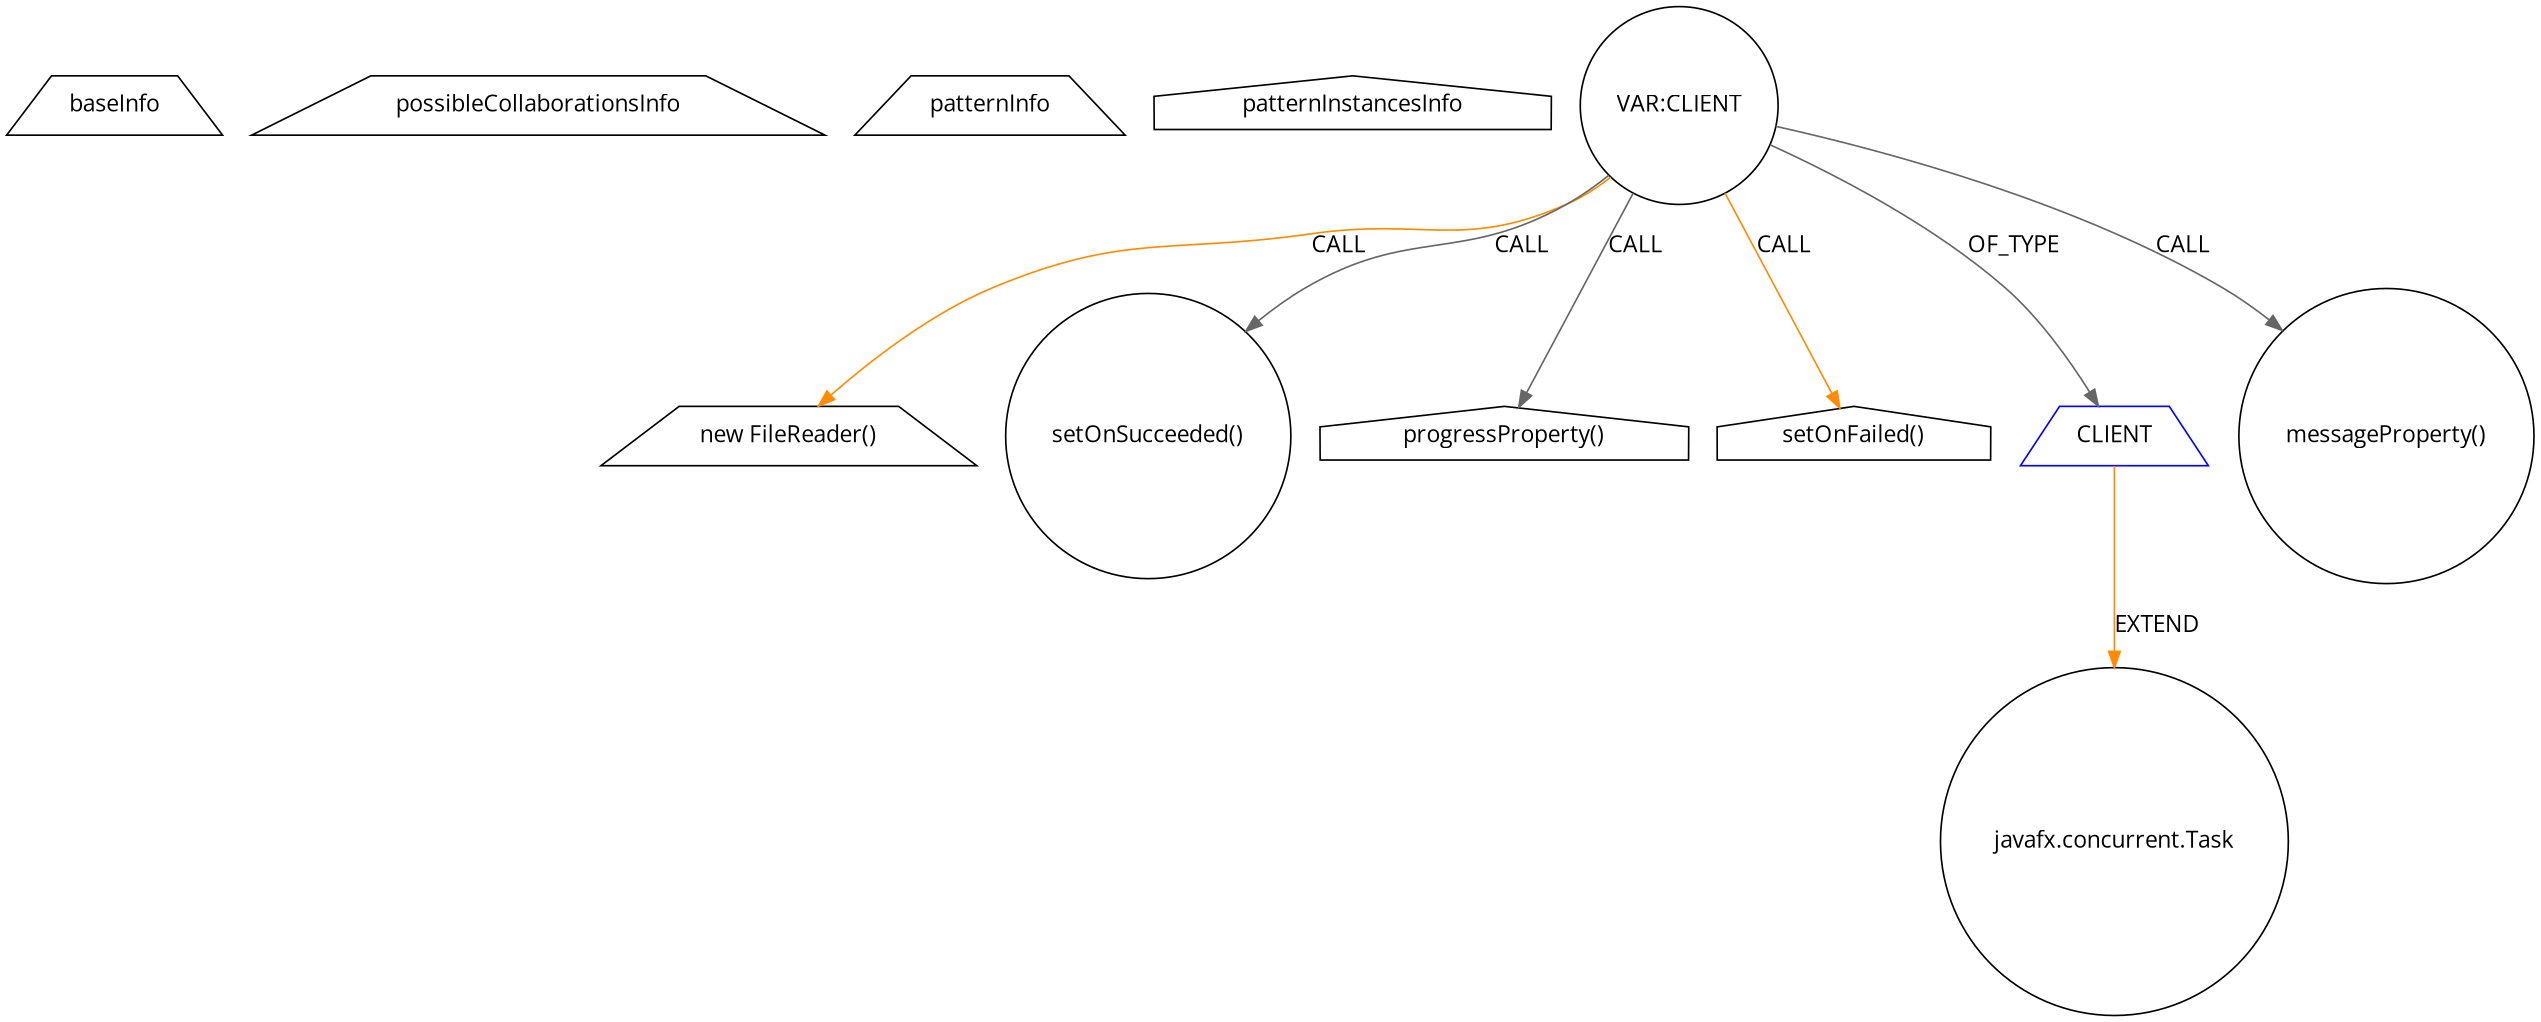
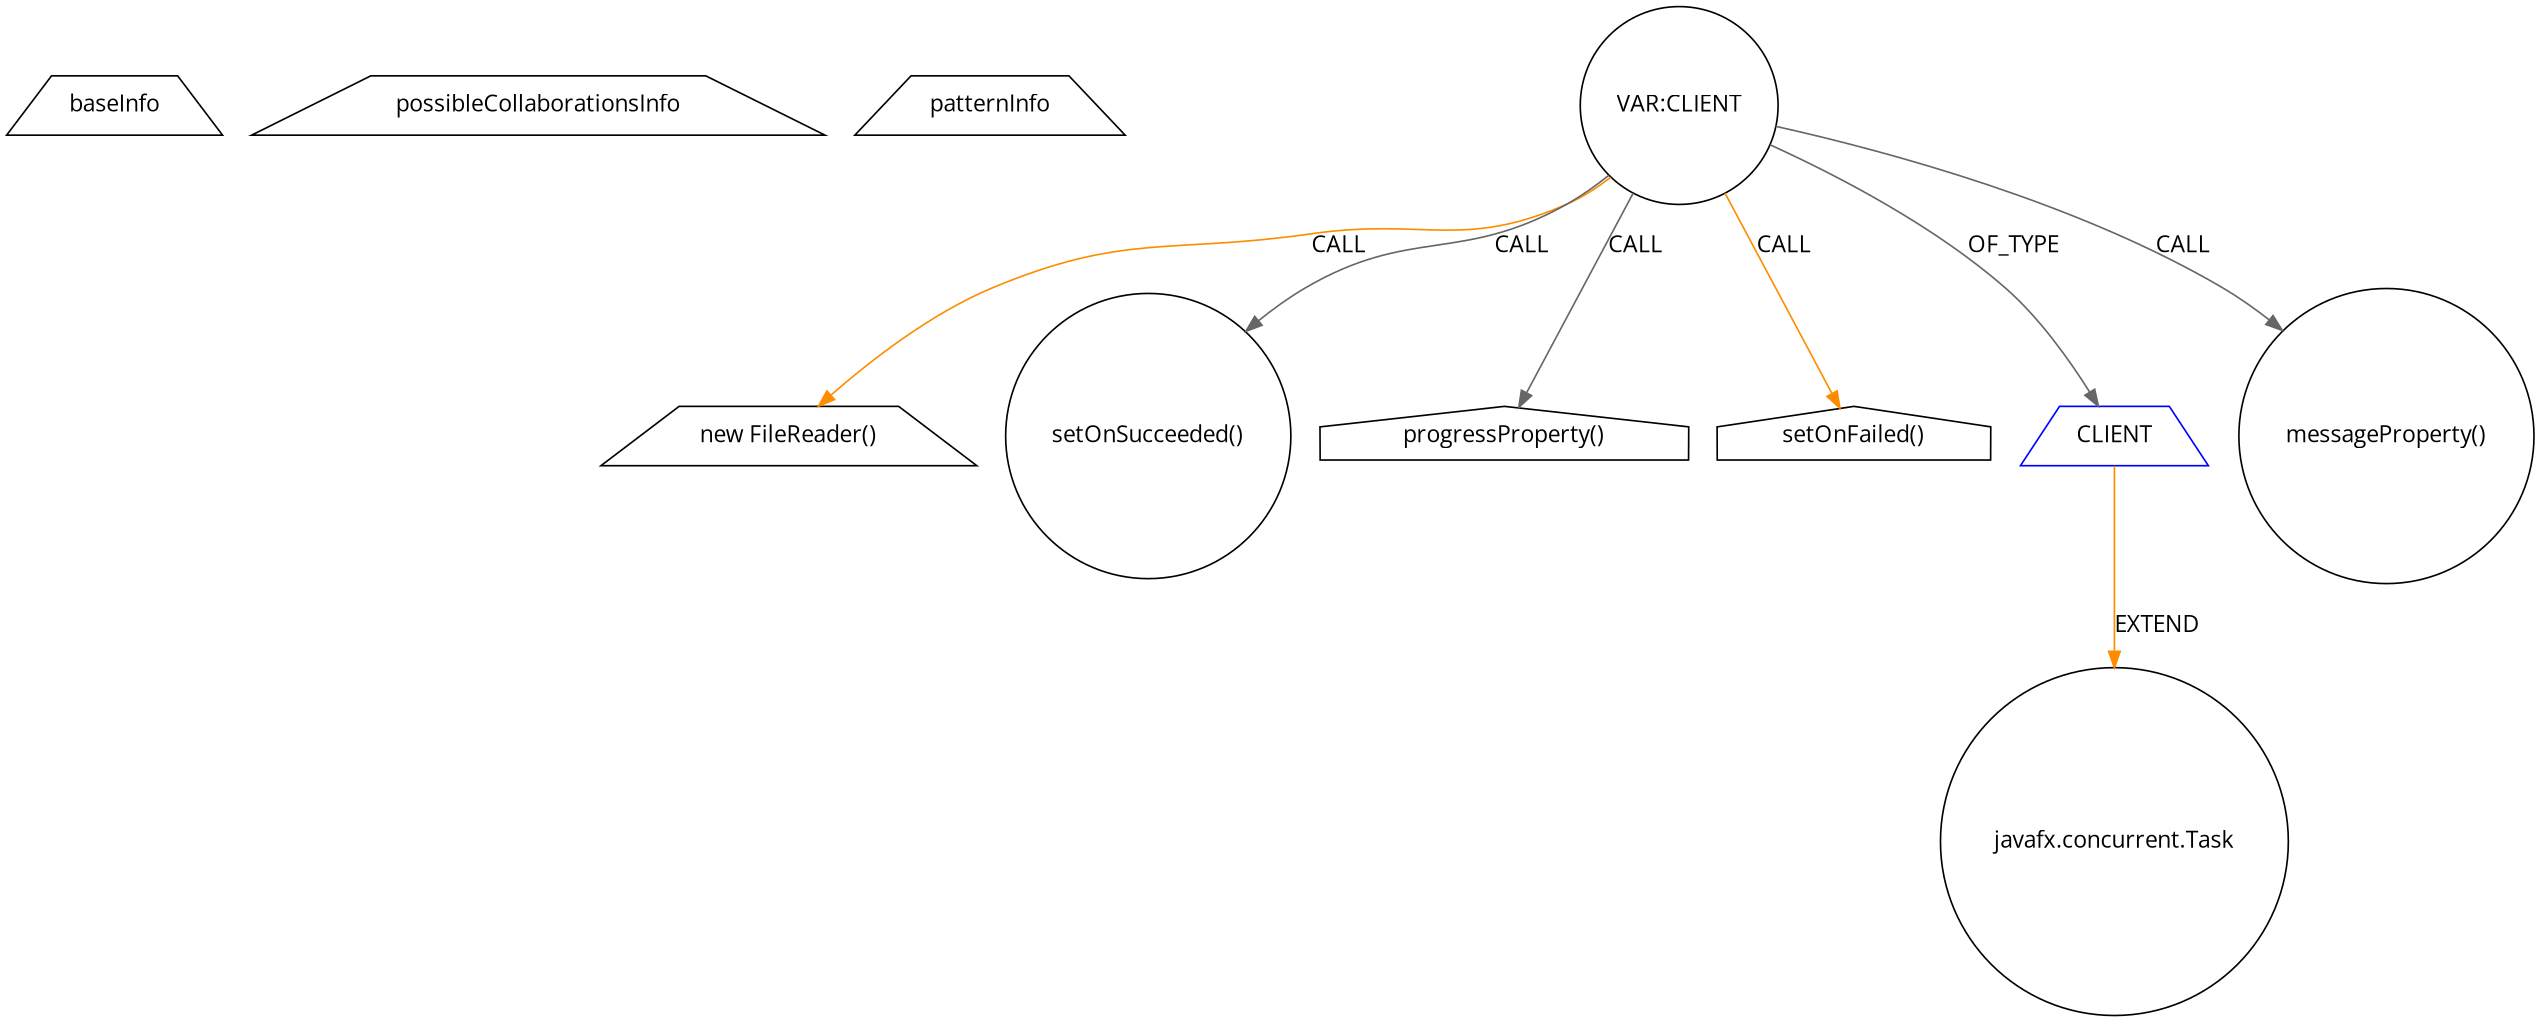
  digraph {
    fontname="Open Sans"
    node [fontname="Open Sans" shape=trapezium isFrameworkType=false]
    edge [color=gray40 fontname="Open Sans"]
    baseInfo [category=pattern graphId=4534 isAnonymous=false possibleRelation=false isFrameworkType=""]
    possibleCollaborationsInfo [isFrameworkType=""]
    patternInfo [frequency=2.0 patternRootClient=null isFrameworkType=""]
-   patternInstancesInfo [0="tyduptyler13-AutoCAMS-Parser~/tyduptyler13-AutoCAMS-Parser/AutoCAMS-Parser-master/src/com/myuplay/AutoCAMS/Main.java~Main~4599" 1="tyduptyler13-AutoCAMS-Parser~/tyduptyler13-AutoCAMS-Parser/AutoCAMS-Parser-master/src/com/myuplay/AutoCAMS/Main.java~javafx.scene.layout.Pane createInputs()~4603" shape=house isFrameworkType=""]
    n5 [label="new FileReader()" vertexType=CONSTRUCTOR_CALL]
    n6 [label="VAR:CLIENT" shape=circle vertexType=VARIABLE_EXPRESION]
    n7 [label="setOnSucceeded()" shape=circle vertexType=INSIDE_CALL]
    n8 [label="progressProperty()" shape=house vertexType=INSIDE_CALL]
    n9 [label="setOnFailed()" shape=house vertexType=INSIDE_CALL]
    n10 [color=blue label=CLIENT vertexType=REFERENCE_CLIENT_CLASS_DECLARATION]
    n11 [label="messageProperty()" shape=circle vertexType=INSIDE_CALL]
    n12 [label="javafx.concurrent.Task" shape=circle vertexType=FRAMEWORK_CLASS_TYPE]
    n6 -> n5 [color=darkorange label=CALL]
    n6 -> n7 [label=CALL]
    n6 -> n8 [label=CALL]
    n6 -> n9 [color=darkorange label=CALL]
    n6 -> n10 [label=OF_TYPE]
    n6 -> n11 [label=CALL]
    n10 -> n12 [color=darkorange label=EXTEND]
  }
